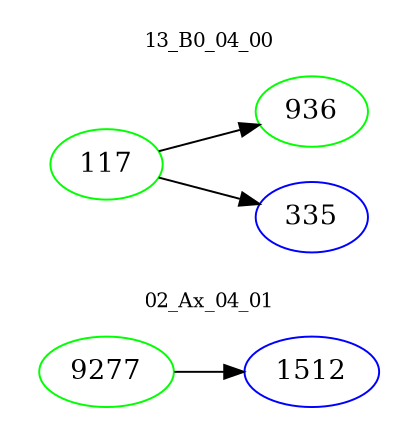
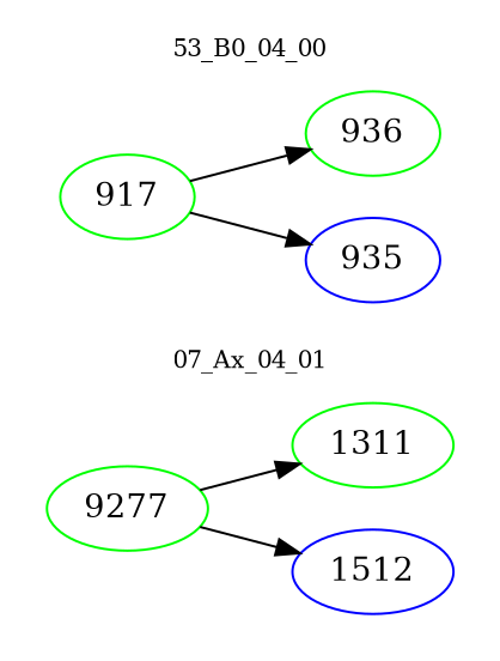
  digraph {
    rankdir=LR
    node [color=green]
    edge [color=black]
    n1 [label=9277]
    n2 [color=blue label=1512]
-   n4 [label=117]
-   n5 [color=blue label=335]
+   n3 [label=1311]
+   n4 [label=917]
+   n5 [color=blue label=935]
    n6 [label=936]
    subgraph cluster_1 {
      color=white
      fontsize=10
-     label="02_Ax_04_01"
+     label="07_Ax_04_01"
      n1
      n2
+     n3
    }
    subgraph cluster_2 {
      color=white
      fontsize=10
-     label="13_B0_04_00"
+     label="53_B0_04_00"
      n4
      n5
      n6
    }
    n1 -> n2
+   n1 -> n3
    n4 -> n5
    n4 -> n6
  }
